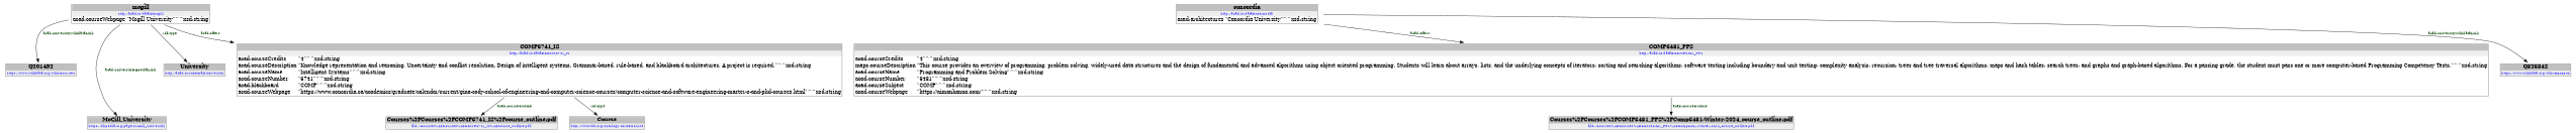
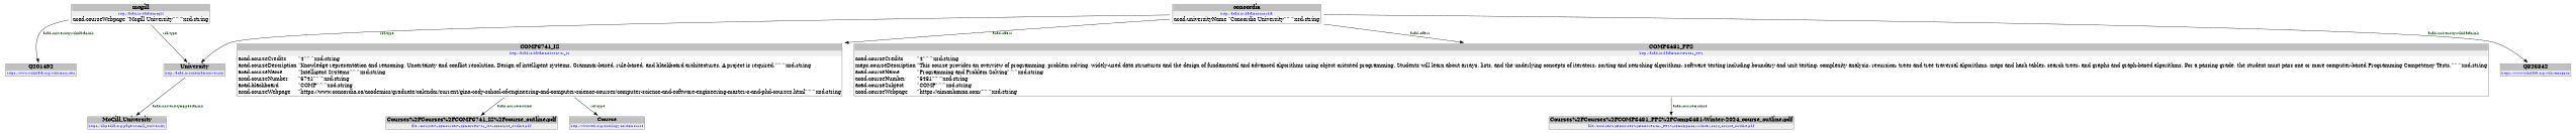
  digraph {
    fontname="DejaVu Serif"
    node [color=black fontname="DejaVu Serif" shape=none]
    edge [color=BLACK fontname="DejaVu Serif"]
-   n1 [label=< <table color='#666666' cellborder='0' cellspacing='0' border='1'><tr><td colspan='2' bgcolor='grey'><B>concordia</B></td></tr><tr><td href='http://acad.io/data#concordia' bgcolor='#eeeeee' colspan='2'><font point-size='10' color='#6666ff'>http://acad.io/data#concordia</font></td></tr><tr><td align='left'>acad:architectures</td><td align='left'>&quot;Concordia University&quot;^^xsd:string</td></tr></table> >]
+   n1 [label=< <table color='#666666' cellborder='0' cellspacing='0' border='1'><tr><td colspan='2' bgcolor='grey'><B>concordia</B></td></tr><tr><td href='http://acad.io/data#concordia' bgcolor='#eeeeee' colspan='2'><font point-size='10' color='#6666ff'>http://acad.io/data#concordia</font></td></tr><tr><td align='left'>acad:universityName</td><td align='left'>&quot;Concordia University&quot;^^xsd:string</td></tr></table> >]
    n2 [label=< <table color='#666666' cellborder='0' cellspacing='0' border='1'><tr><td colspan='2' bgcolor='grey'><B>University</B></td></tr><tr><td href='http://acad.io/schema#University' bgcolor='#eeeeee' colspan='2'><font point-size='10' color='#6666ff'>http://acad.io/schema#University</font></td></tr></table> >]
    n3 [label=< <table color='#666666' cellborder='0' cellspacing='0' border='1'><tr><td colspan='2' bgcolor='grey'><B>COMP6481_PPS</B></td></tr><tr><td href='http://acad.io/data#COMP6481_PPS' bgcolor='#eeeeee' colspan='2'><font point-size='10' color='#6666ff'>http://acad.io/data#COMP6481_PPS</font></td></tr><tr><td align='left'>acad:courseCredits</td><td align='left'>&quot;4&quot;^^xsd:string</td></tr><tr><td align='left'>maps:courseDescription</td><td align='left'>&quot;This course provides an overview of programming, problem solving, widely-used data structures and the design of fundamental and advanced algorithms using object oriented programming. Students will learn about arrays, lists, and the underlying concepts of iterators; sorting and searching algorithms; software testing including boundary and unit testing; complexity analysis; recursion; trees and tree traversal algorithms; maps and hash tables; search trees; and graphs and graph-based algorithms. For a passing grade, the student must pass one or more computer-based Programming Competency Tests.&quot;^^xsd:string</td></tr><tr><td align='left'>acad:courseName</td><td align='left'>&quot;Programming and Problem Solving&quot;^^xsd:string</td></tr><tr><td align='left'>acad:courseNumber</td><td align='left'>&quot;6481&quot;^^xsd:string</td></tr><tr><td align='left'>acad:courseSubject</td><td align='left'>&quot;COMP&quot;^^xsd:string</td></tr><tr><td align='left'>acad:courseWebpage</td><td align='left'>&quot;https://aimanhanna.com/&quot;^^xsd:string</td></tr></table> >]
    n4 [label=< <table color='#666666' cellborder='0' cellspacing='0' border='1'><tr><td colspan='2' bgcolor='grey'><B>Q326342</B></td></tr><tr><td href='https://www.wikidata.org/wiki/Q326342' bgcolor='#eeeeee' colspan='2'><font point-size='10' color='#6666ff'>https://www.wikidata.org/wiki/Q326342</font></td></tr></table> >]
    n5 [label=< <table color='#666666' cellborder='0' cellspacing='0' border='1'><tr><td colspan='2' bgcolor='grey'><B>COMP6741_IS</B></td></tr><tr><td href='http://acad.io/data#COMP6741_IS' bgcolor='#eeeeee' colspan='2'><font point-size='10' color='#6666ff'>http://acad.io/data#COMP6741_IS</font></td></tr><tr><td align='left'>acad:courseCredits</td><td align='left'>&quot;4&quot;^^xsd:string</td></tr><tr><td align='left'>acad:courseDescription</td><td align='left'>&quot;Knowledge representation and reasoning. Uncertainty and conflict resolution. Design of intelligent systems. Grammar-based, rule-based, and blackboard architectures. A project is required.&quot;^^xsd:string</td></tr><tr><td align='left'>acad:courseName</td><td align='left'>&quot;Intelligent Systems&quot;^^xsd:string</td></tr><tr><td align='left'>acad:courseNumber</td><td align='left'>&quot;6741&quot;^^xsd:string</td></tr><tr><td align='left'>acad:blackboard</td><td align='left'>&quot;COMP&quot;^^xsd:string</td></tr><tr><td align='left'>acad:courseWebpage</td><td align='left'>&quot;https://www.concordia.ca/academics/graduate/calendar/current/gina-cody-school-of-engineering-and-computer-science-courses/computer-science-and-software-engineering-master-s-and-phd-courses.html&quot;^^xsd:string</td></tr></table> >]
    n6 [label=< <table color='#666666' cellborder='0' cellspacing='0' border='1'><tr><td colspan='2' bgcolor='grey'><B>Courses%2FCourses%2FCOMP6481_PPS%2FComp6481-Winter-2024_course_outline.pdf</B></td></tr><tr><td href='file://Courses%2FCourses%2FCOMP6481_PPS%2FComp6481-Winter-2024_course_outline.pdf' bgcolor='#eeeeee' colspan='2'><font point-size='10' color='#6666ff'>file://Courses%2FCourses%2FCOMP6481_PPS%2FComp6481-Winter-2024_course_outline.pdf</font></td></tr></table> >]
    n7 [label=< <table color='#666666' cellborder='0' cellspacing='0' border='1'><tr><td colspan='2' bgcolor='grey'><B>Course</B></td></tr><tr><td href='http://vivoweb.org/ontology/core#Course' bgcolor='#eeeeee' colspan='2'><font point-size='10' color='#6666ff'>http://vivoweb.org/ontology/core#Course</font></td></tr></table> >]
    n8 [label=< <table color='#666666' cellborder='0' cellspacing='0' border='1'><tr><td colspan='2' bgcolor='grey'><B>Courses%2FCourses%2FCOMP6741_IS%2Fcourse_outline.pdf</B></td></tr><tr><td href='file://Courses%2FCourses%2FCOMP6741_IS%2Fcourse_outline.pdf' bgcolor='#eeeeee' colspan='2'><font point-size='10' color='#6666ff'>file://Courses%2FCourses%2FCOMP6741_IS%2Fcourse_outline.pdf</font></td></tr></table> >]
    n9 [label=< <table color='#666666' cellborder='0' cellspacing='0' border='1'><tr><td colspan='2' bgcolor='grey'><B>mcgill</B></td></tr><tr><td href='http://acad.io/data#mcgill' bgcolor='#eeeeee' colspan='2'><font point-size='10' color='#6666ff'>http://acad.io/data#mcgill</font></td></tr><tr><td align='left'>acad:courseWebpage</td><td align='left'>&quot;Mcgill University&quot;^^xsd:string</td></tr></table> >]
    n10 [label=< <table color='#666666' cellborder='0' cellspacing='0' border='1'><tr><td colspan='2' bgcolor='grey'><B>Q201492</B></td></tr><tr><td href='https://www.wikidata.org/wiki/Q201492' bgcolor='#eeeeee' colspan='2'><font point-size='10' color='#6666ff'>https://www.wikidata.org/wiki/Q201492</font></td></tr></table> >]
    n11 [label=< <table color='#666666' cellborder='0' cellspacing='0' border='1'><tr><td colspan='2' bgcolor='grey'><B>McGill_University</B></td></tr><tr><td href='https://dbpedia.org/page/McGill_University' bgcolor='#eeeeee' colspan='2'><font point-size='10' color='#6666ff'>https://dbpedia.org/page/McGill_University</font></td></tr></table> >]
+   n1 -> n2 [label=< <font point-size='10' color='#336633'>rdf:type</font> >]
    n1 -> n3 [label=< <font point-size='10' color='#336633'>acad:offers</font> >]
    n1 -> n4 [label=< <font point-size='10' color='#336633'>acad:universityWikidataLink</font> >]
-   n9 -> n5 [label=< <font point-size='10' color='#336633'>acad:offers</font> >]
+   n1 -> n5 [label=< <font point-size='10' color='#336633'>acad:offers</font> >]
    n3 -> n6 [label=< <font point-size='10' color='#336633'>acad:courseOutline</font> >]
    n5 -> n7 [label=< <font point-size='10' color='#336633'>rdf:type</font> >]
    n5 -> n8 [label=< <font point-size='10' color='#336633'>acad:courseOutline</font> >]
    n9 -> n2 [label=< <font point-size='10' color='#336633'>rdf:type</font> >]
    n9 -> n10 [label=< <font point-size='10' color='#336633'>acad:universityWikidataLink</font> >]
-   n9 -> n11 [label=< <font point-size='10' color='#336633'>acad:universityDBpediaLink</font> >]
+   n2 -> n11 [label=< <font point-size='10' color='#336633'>acad:universityDBpediaLink</font> >]
  }
